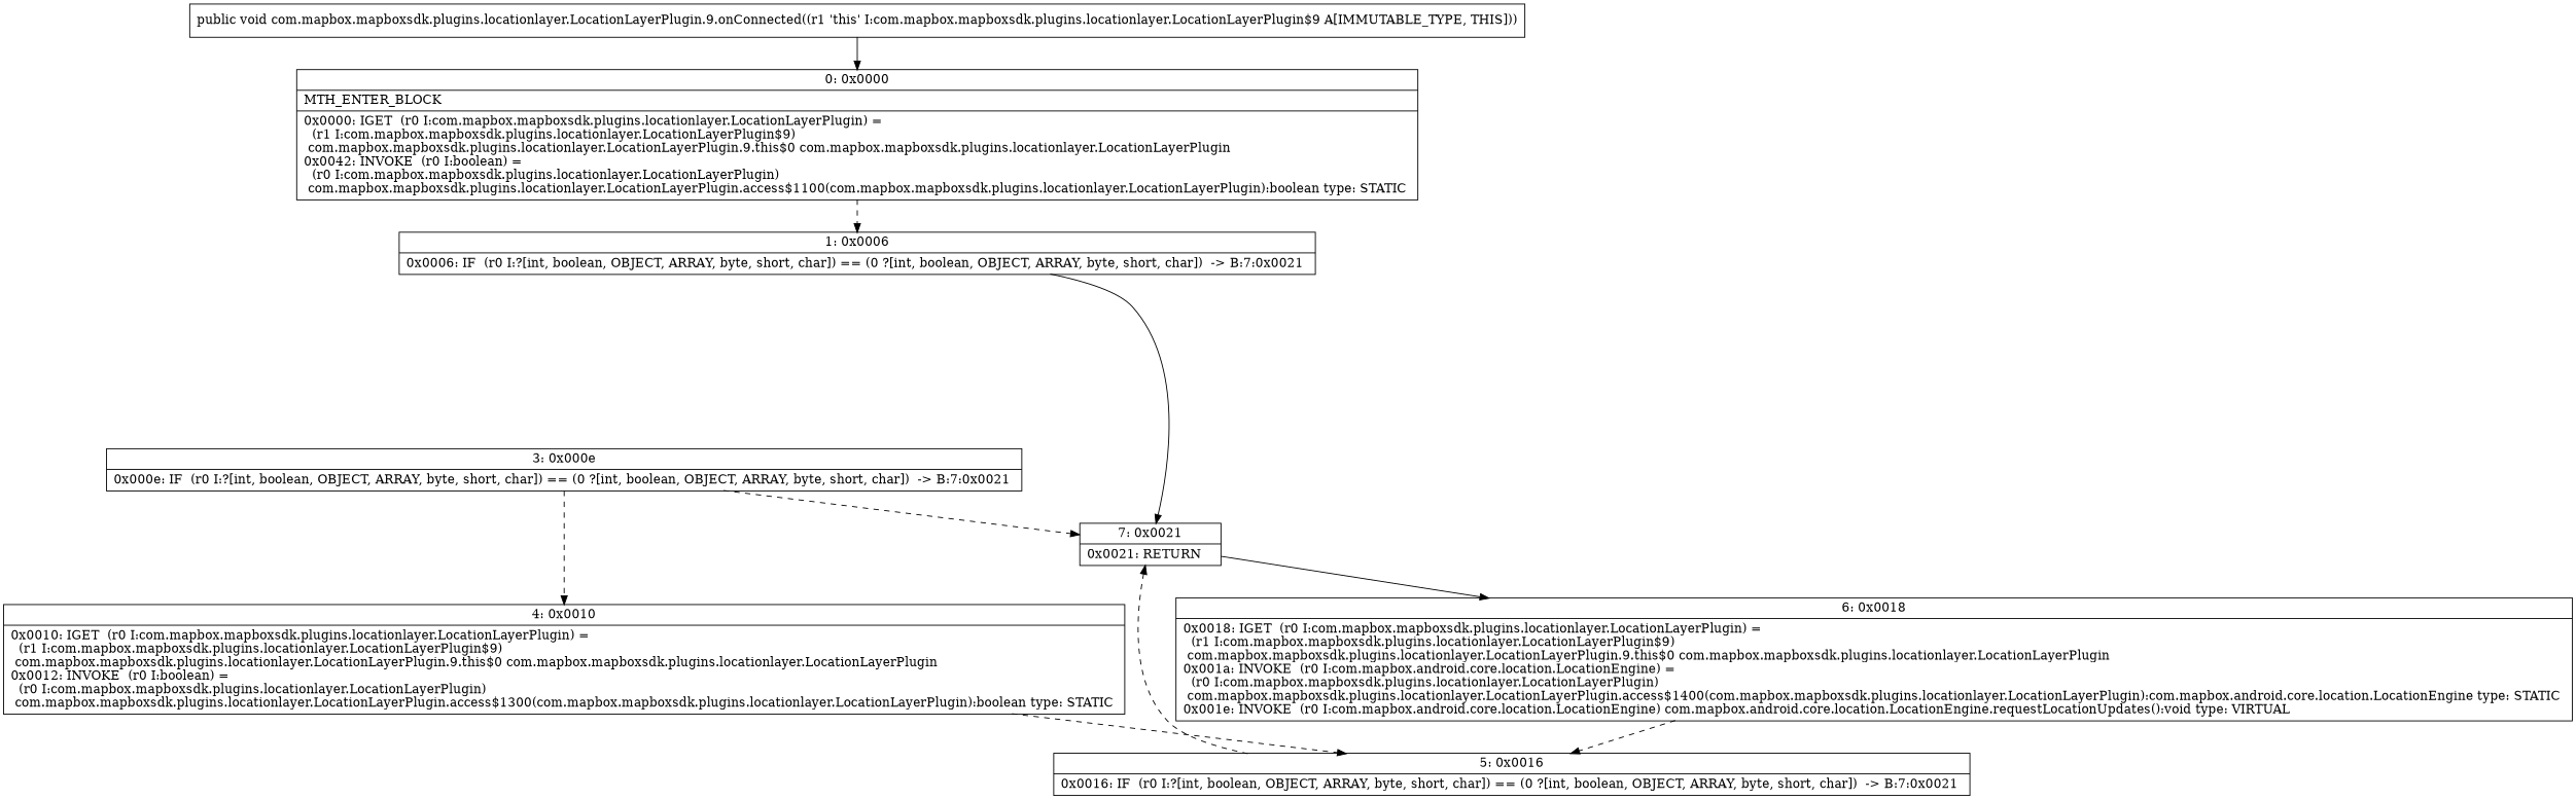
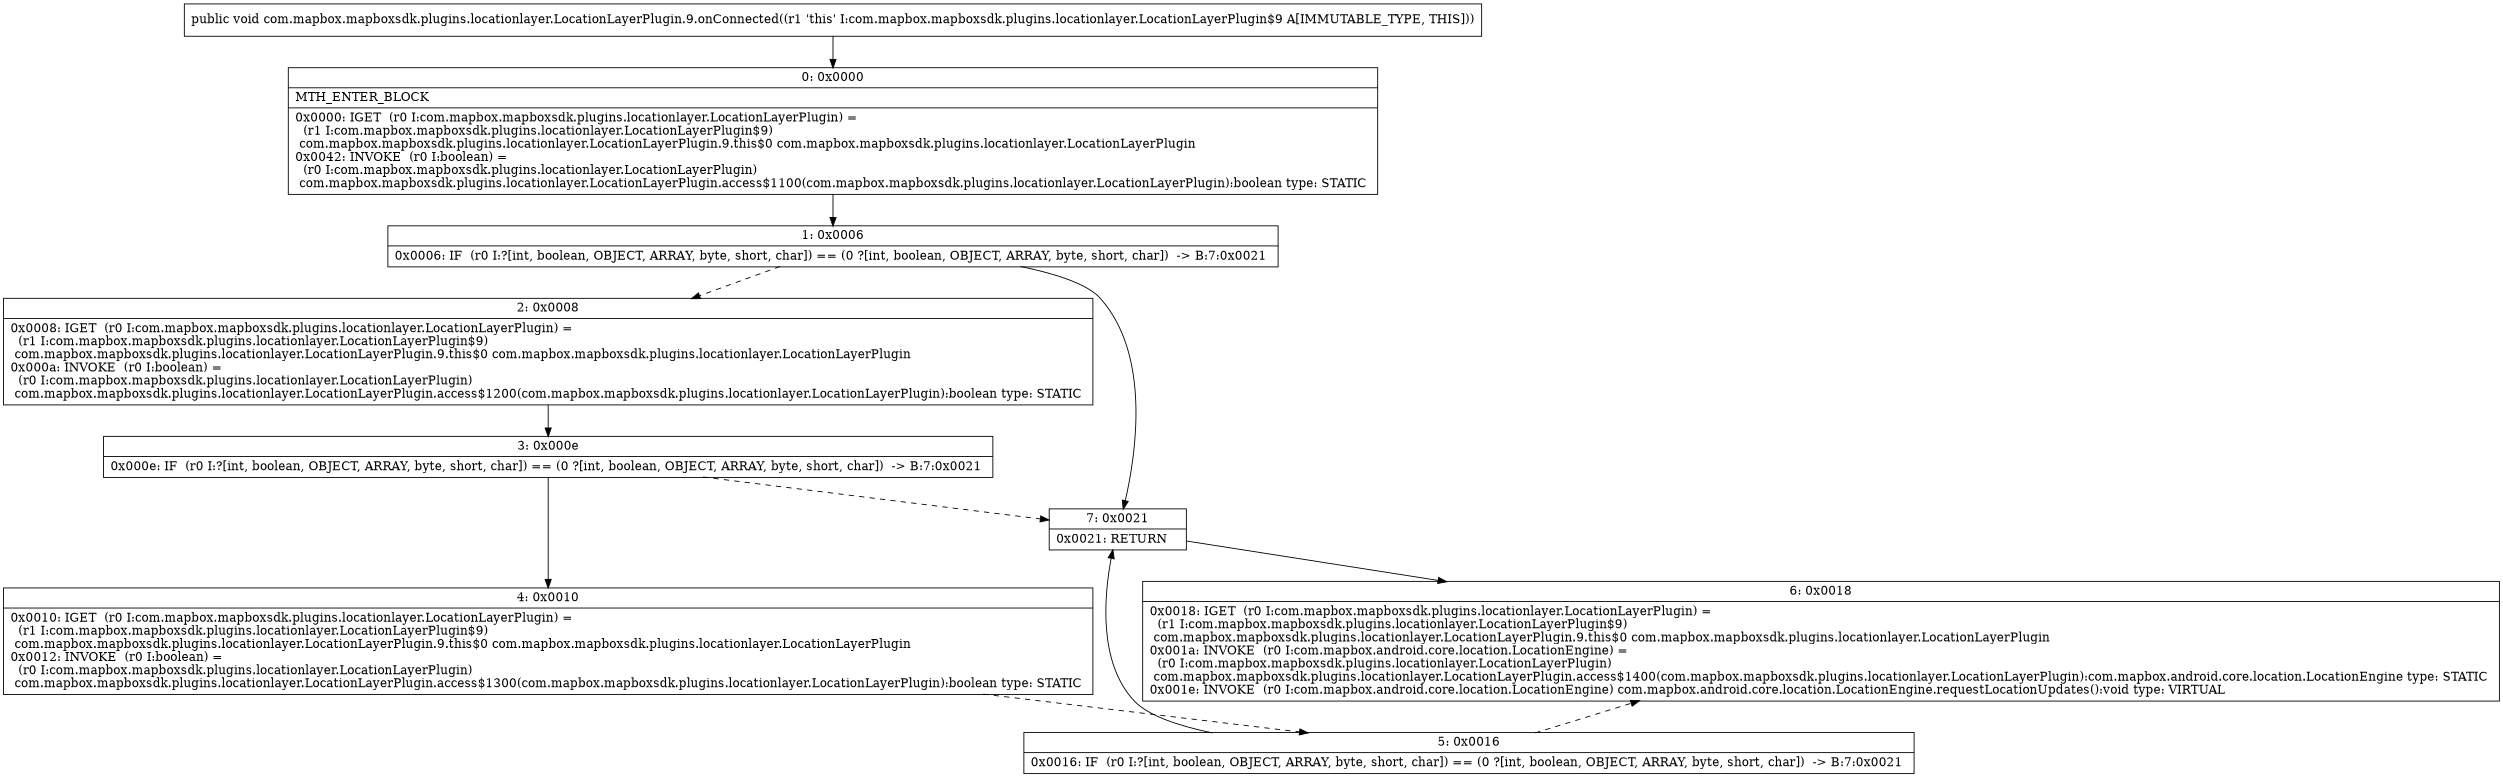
  digraph {
    node [shape=record]
    n1 [label="{0\:\ 0x0000|MTH_ENTER_BLOCK\l|0x0000: IGET  (r0 I:com.mapbox.mapboxsdk.plugins.locationlayer.LocationLayerPlugin) = \l  (r1 I:com.mapbox.mapboxsdk.plugins.locationlayer.LocationLayerPlugin$9)\l com.mapbox.mapboxsdk.plugins.locationlayer.LocationLayerPlugin.9.this$0 com.mapbox.mapboxsdk.plugins.locationlayer.LocationLayerPlugin \l0x0042: INVOKE  (r0 I:boolean) = \l  (r0 I:com.mapbox.mapboxsdk.plugins.locationlayer.LocationLayerPlugin)\l com.mapbox.mapboxsdk.plugins.locationlayer.LocationLayerPlugin.access$1100(com.mapbox.mapboxsdk.plugins.locationlayer.LocationLayerPlugin):boolean type: STATIC \l}"]
    n2 [label="{1\:\ 0x0006|0x0006: IF  (r0 I:?[int, boolean, OBJECT, ARRAY, byte, short, char]) == (0 ?[int, boolean, OBJECT, ARRAY, byte, short, char])  \-\> B:7:0x0021 \l}"]
+   n3 [label="{2\:\ 0x0008|0x0008: IGET  (r0 I:com.mapbox.mapboxsdk.plugins.locationlayer.LocationLayerPlugin) = \l  (r1 I:com.mapbox.mapboxsdk.plugins.locationlayer.LocationLayerPlugin$9)\l com.mapbox.mapboxsdk.plugins.locationlayer.LocationLayerPlugin.9.this$0 com.mapbox.mapboxsdk.plugins.locationlayer.LocationLayerPlugin \l0x000a: INVOKE  (r0 I:boolean) = \l  (r0 I:com.mapbox.mapboxsdk.plugins.locationlayer.LocationLayerPlugin)\l com.mapbox.mapboxsdk.plugins.locationlayer.LocationLayerPlugin.access$1200(com.mapbox.mapboxsdk.plugins.locationlayer.LocationLayerPlugin):boolean type: STATIC \l}"]
    n4 [label="{7\:\ 0x0021|0x0021: RETURN   \l}"]
    n5 [label="{3\:\ 0x000e|0x000e: IF  (r0 I:?[int, boolean, OBJECT, ARRAY, byte, short, char]) == (0 ?[int, boolean, OBJECT, ARRAY, byte, short, char])  \-\> B:7:0x0021 \l}"]
    n6 [label="{6\:\ 0x0018|0x0018: IGET  (r0 I:com.mapbox.mapboxsdk.plugins.locationlayer.LocationLayerPlugin) = \l  (r1 I:com.mapbox.mapboxsdk.plugins.locationlayer.LocationLayerPlugin$9)\l com.mapbox.mapboxsdk.plugins.locationlayer.LocationLayerPlugin.9.this$0 com.mapbox.mapboxsdk.plugins.locationlayer.LocationLayerPlugin \l0x001a: INVOKE  (r0 I:com.mapbox.android.core.location.LocationEngine) = \l  (r0 I:com.mapbox.mapboxsdk.plugins.locationlayer.LocationLayerPlugin)\l com.mapbox.mapboxsdk.plugins.locationlayer.LocationLayerPlugin.access$1400(com.mapbox.mapboxsdk.plugins.locationlayer.LocationLayerPlugin):com.mapbox.android.core.location.LocationEngine type: STATIC \l0x001e: INVOKE  (r0 I:com.mapbox.android.core.location.LocationEngine) com.mapbox.android.core.location.LocationEngine.requestLocationUpdates():void type: VIRTUAL \l}"]
    n7 [label="{4\:\ 0x0010|0x0010: IGET  (r0 I:com.mapbox.mapboxsdk.plugins.locationlayer.LocationLayerPlugin) = \l  (r1 I:com.mapbox.mapboxsdk.plugins.locationlayer.LocationLayerPlugin$9)\l com.mapbox.mapboxsdk.plugins.locationlayer.LocationLayerPlugin.9.this$0 com.mapbox.mapboxsdk.plugins.locationlayer.LocationLayerPlugin \l0x0012: INVOKE  (r0 I:boolean) = \l  (r0 I:com.mapbox.mapboxsdk.plugins.locationlayer.LocationLayerPlugin)\l com.mapbox.mapboxsdk.plugins.locationlayer.LocationLayerPlugin.access$1300(com.mapbox.mapboxsdk.plugins.locationlayer.LocationLayerPlugin):boolean type: STATIC \l}"]
    n8 [label="{5\:\ 0x0016|0x0016: IF  (r0 I:?[int, boolean, OBJECT, ARRAY, byte, short, char]) == (0 ?[int, boolean, OBJECT, ARRAY, byte, short, char])  \-\> B:7:0x0021 \l}"]
    n9 [label="{public void com.mapbox.mapboxsdk.plugins.locationlayer.LocationLayerPlugin.9.onConnected((r1 'this' I:com.mapbox.mapboxsdk.plugins.locationlayer.LocationLayerPlugin$9 A[IMMUTABLE_TYPE, THIS])) }"]
-   n1 -> n2 [style=dashed]
+   n1 -> n2
+   n2 -> n3 [style=dashed]
    n2 -> n4
+   n3 -> n5
    n4 -> n6
    n5 -> n4 [style=dashed]
-   n5 -> n7 [style=dashed]
+   n5 -> n7 [style=solid]
    n7 -> n8 [style=dashed]
-   n8 -> n4 [style=dashed]
-   n6 -> n8 [style=dashed]
+   n8 -> n4
+   n8 -> n6 [style=dashed]
    n9 -> n1
  }
